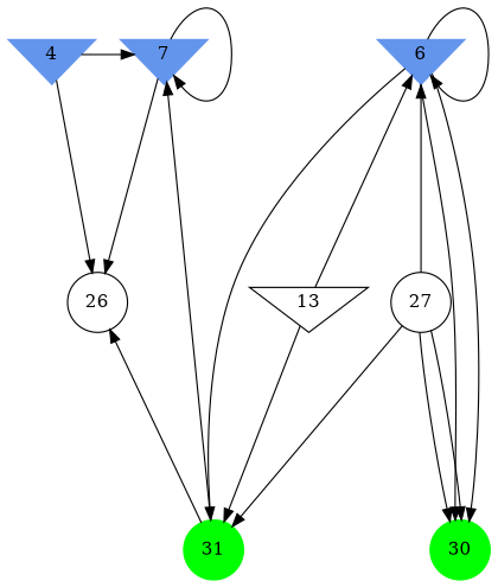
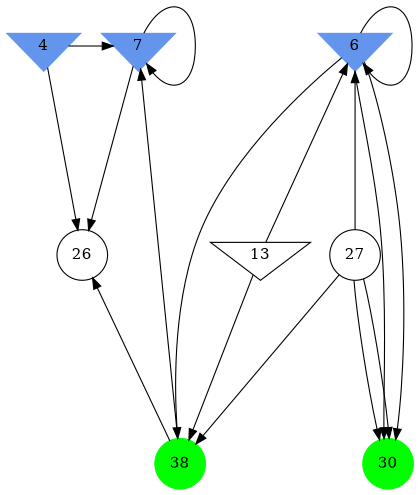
  digraph {
    ranksep=2.0
    node [color=cornflowerblue shape=invtriangle style=filled]
    n1 [label=7]
    4
    6
    13 [color=black style=""]
    26 [color=black shape=circle style=""]
    27 [color=black shape=circle style=""]
    30 [color=green shape=circle]
-   31 [color=green shape=circle]
+   31 [color=green shape=circle label=38]
    subgraph sub_1 {
      rank=same
      n1
      4
      6
    }
    subgraph sub_2 {
      rank=same
      13
      26
      27
    }
    subgraph sub_3 {
      rank=same
      30
      31
    }
    n1 -> n1
    n1 -> 26
    4 -> n1
    4 -> 26
    6 -> 6
    6 -> 30
    6 -> 30
    6 -> 31
    13 -> 6
    13 -> 31
    27 -> 6
    27 -> 30
    27 -> 30
    27 -> 31
    31 -> n1
    31 -> 26
  }
